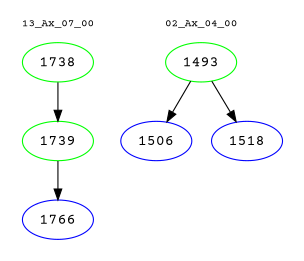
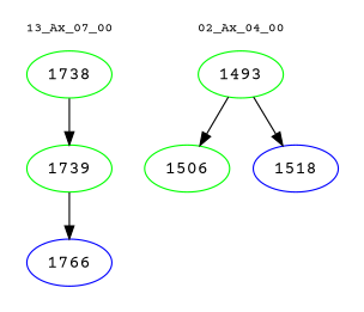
  digraph {
    fontname="Courier Prime"
    node [color=green fontname="Courier Prime"]
    edge [color=black fontname="Courier Prime"]
    n1 [label=1739]
    n2 [label=1738]
    n3 [color=blue label=1766]
    n4 [label=1493]
-   n5 [color=blue label=1506]
+   n5 [label=1506]
    n6 [color=blue label=1518]
    subgraph cluster_1 {
      color=white
      fontsize=10
      label="13_Ax_07_00"
      n1
      n2
      n3
    }
    subgraph cluster_2 {
      color=white
      fontsize=10
      label="02_Ax_04_00"
      n4
      n5
      n6
    }
    n1 -> n3
    n2 -> n1
    n4 -> n5
    n4 -> n6
  }
